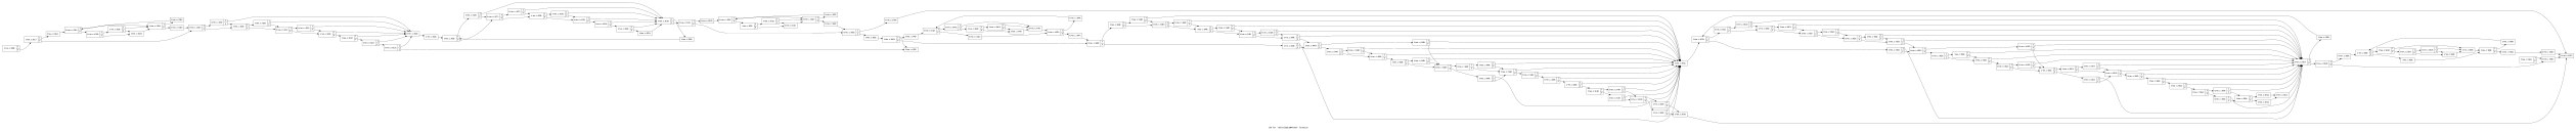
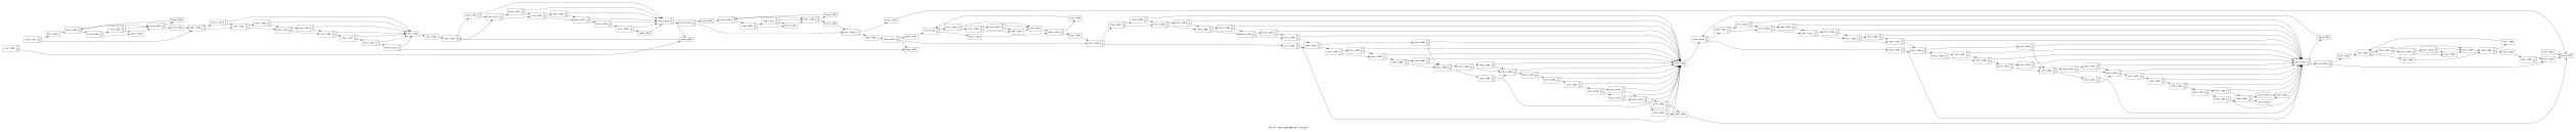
  digraph {
    fontname="Liberation Mono"
    label="CFG for 'xmlValidateNMToken' function"
    rankdir=LR
    node [fontname="Liberation Mono" shape=record]
    edge [fontname="Liberation Mono" tailport=s0]
    n1 [label="{tree.c:608:|{<s0>T|<s1>F}}"]
    n2 [label="{tree.c:617:|{<s0>T|<s1>F}}"]
    n3 [label="{tree.c:618:}"]
    n4 [label="{tree.c:619:|{<s0>T|<s1>F}}"]
    n5 [label="{tree.c:667:}"]
    n6 [label="{tree.c:618:|{<s0>T|<s1>F}}"]
    n7 [label="{tree.c:619:|{<s0>T|<s1>F}}"]
    n8 [label="{tree.c:620:|{<s0>T|<s1>F}}"]
    n9 [label="{tree.c:618:|{<s0>T|<s1>F}}"]
    n10 [label="{tree.c:618:|{<s0>T|<s1>F}}"]
    n11 [label="{tree.c:623:}"]
    n12 [label="{tree.c:620:|{<s0>T|<s1>F}}"]
    n13 [label="{tree.c:621:|{<s0>T|<s1>F}}"]
    n14 [label="{tree.c:618:}"]
    n15 [label="{tree.c:618:}"]
    n16 [label="{tree.c:618:|{<s0>T|<s1>F}}"]
    n17 [label="{tree.c:618:}"]
    n18 [label="{tree.c:626:}"]
    n19 [label="{tree.c:621:|{<s0>T|<s1>F}}"]
    n20 [label="{tree.c:622:|{<s0>T|<s1>F}}"]
    n21 [label="{tree.c:626:|{<s0>T|<s1>F}}"]
    n22 [label="{tree.c:622:|{<s0>T|<s1>F}}"]
    n23 [label="{tree.c:622:|{<s0>T|<s1>F}}"]
    n24 [label="{tree.c:622:|{<s0>T|<s1>F}}"]
    n25 [label="{tree.c:625:}"]
    n26 [label="{tree.c:640:|{<s0>T|<s1>F}}"]
    n27 [label="{tree.c:643:}"]
    n28 [label="{tree.c:648:|{<s0>T|<s1>F}}"]
    n29 [label="{tree.c:626:|{<s0>T|<s1>F}}"]
    n30 [label="{tree.c:627:|{<s0>T|<s1>F}}"]
    n31 [label="{tree.c:643:|{<s0>T|<s1>F}}"]
    n32 [label="{tree.c:648:|{<s0>T|<s1>F}}"]
    n33 [label="{tree.c:648:|{<s0>T|<s1>F}}"]
    n34 [label="{tree.c:626:|{<s0>T|<s1>F}}"]
    n35 [label="{tree.c:627:|{<s0>T|<s1>F}}"]
    n36 [label="{tree.c:628:|{<s0>T|<s1>F}}"]
    n37 [label="{tree.c:630:}"]
    n38 [label="{tree.c:631:|{<s0>T|<s1>F}}"]
    n39 [label="{tree.c:628:|{<s0>T|<s1>F}}"]
    n40 [label="{tree.c:629:|{<s0>T|<s1>F}}"]
    n41 [label="{tree.c:632:}"]
    n42 [label="{tree.c:633:|{<s0>T|<s1>F}}"]
    n43 [label="{tree.c:629:|{<s0>T|<s1>F}}"]
    n44 [label="{tree.c:629:|{<s0>T|<s1>F}}"]
    n45 [label="{tree.c:629:}"]
    n46 [label="{tree.c:632:|{<s0>T|<s1>F}}"]
    n47 [label="{tree.c:634:}"]
    n48 [label="{tree.c:633:}"]
    n49 [label="{tree.c:632:|{<s0>T|<s1>F}}"]
    n50 [label="{tree.c:632:|{<s0>T|<s1>F}}"]
    n51 [label="{tree.c:632:}"]
    n52 [label="{tree.c:632:}"]
    n53 [label="{tree.c:632:|{<s0>T|<s1>F}}"]
    n54 [label="{tree.c:632:}"]
    n55 [label="{tree.c:643:|{<s0>T|<s1>F}}"]
    n56 [label="{tree.c:643:}"]
    n57 [label="{tree.c:648:|{<s0>T|<s1>F}}"]
    n58 [label="{tree.c:648:|{<s0>T|<s1>F}}"]
    n59 [label="{tree.c:651:}"]
    n60 [label="{tree.c:648:|{<s0>T|<s1>F}}"]
    n61 [label="{tree.c:643:}"]
    n62 [label="{tree.c:643:|{<s0>T|<s1>F}}"]
    n63 [label="{tree.c:643:|{<s0>T|<s1>F}}"]
    n64 [label="{tree.c:643:|{<s0>T|<s1>F}}"]
    n65 [label="{tree.c:643:}"]
    n66 [label="{tree.c:644:}"]
    n67 [label="{tree.c:647:}"]
    n68 [label="{tree.c:648:|{<s0>T|<s1>F}}"]
    n69 [label="{tree.c:648:|{<s0>T|<s1>F}}"]
    n70 [label="{tree.c:653:|{<s0>T|<s1>F}}"]
    n71 [label="{tree.c:648:|{<s0>T|<s1>F}}"]
    n72 [label="{tree.c:648:|{<s0>T|<s1>F}}"]
    n73 [label="{tree.c:648:|{<s0>T|<s1>F}}"]
    n74 [label="{tree.c:648:|{<s0>T|<s1>F}}"]
    n75 [label="{tree.c:653:|{<s0>T|<s1>F}}"]
    n76 [label="{tree.c:653:|{<s0>T|<s1>F}}"]
    n77 [label="{tree.c:648:|{<s0>T|<s1>F}}"]
    n78 [label="{tree.c:648:|{<s0>T|<s1>F}}"]
    n79 [label="{tree.c:648:|{<s0>T|<s1>F}}"]
    n80 [label="{tree.c:648:|{<s0>T|<s1>F}}"]
    n81 [label="{tree.c:648:|{<s0>T|<s1>F}}"]
    n82 [label="{tree.c:648:|{<s0>T|<s1>F}}"]
    n83 [label="{tree.c:648:|{<s0>T|<s1>F}}"]
    n84 [label="{tree.c:648:|{<s0>T|<s1>F}}"]
    n85 [label="{tree.c:648:|{<s0>T|<s1>F}}"]
    n86 [label="{tree.c:648:|{<s0>T|<s1>F}}"]
    n87 [label="{tree.c:648:|{<s0>T|<s1>F}}"]
    n88 [label="{tree.c:648:|{<s0>T|<s1>F}}"]
    n89 [label="{tree.c:649:|{<s0>T|<s1>F}}"]
    n90 [label="{tree.c:649:|{<s0>T|<s1>F}}"]
    n91 [label="{tree.c:649:|{<s0>T|<s1>F}}"]
    n92 [label="{tree.c:649:|{<s0>T|<s1>F}}"]
    n93 [label="{tree.c:649:|{<s0>T|<s1>F}}"]
    n94 [label="{tree.c:649:|{<s0>T|<s1>F}}"]
    n95 [label="{tree.c:649:|{<s0>T|<s1>F}}"]
    n96 [label="{tree.c:649:|{<s0>T|<s1>F}}"]
    n97 [label="{tree.c:650:}"]
    n98 [label="{tree.c:653:|{<s0>T|<s1>F}}"]
    n99 [label="{tree.c:653:|{<s0>T|<s1>F}}"]
    n100 [label="{tree.c:653:|{<s0>T|<s1>F}}"]
    n101 [label="{tree.c:653:|{<s0>T|<s1>F}}"]
    n102 [label="{tree.c:653:|{<s0>T|<s1>F}}"]
    n103 [label="{tree.c:653:|{<s0>T|<s1>F}}"]
    n104 [label="{tree.c:655:}"]
    n105 [label="{tree.c:658:|{<s0>T|<s1>F}}"]
    n106 [label="{tree.c:653:|{<s0>T|<s1>F}}"]
    n107 [label="{tree.c:653:|{<s0>T|<s1>F}}"]
    n108 [label="{tree.c:653:|{<s0>T|<s1>F}}"]
    n109 [label="{tree.c:653:|{<s0>T|<s1>F}}"]
    n110 [label="{tree.c:659:}"]
    n111 [label="{tree.c:665:}"]
    n112 [label="{tree.c:653:|{<s0>T|<s1>F}}"]
    n113 [label="{tree.c:653:|{<s0>T|<s1>F}}"]
    n114 [label="{tree.c:653:|{<s0>T|<s1>F}}"]
    n115 [label="{tree.c:653:|{<s0>T|<s1>F}}"]
    n116 [label="{tree.c:653:|{<s0>T|<s1>F}}"]
    n117 [label="{tree.c:653:|{<s0>T|<s1>F}}"]
    n118 [label="{tree.c:653:|{<s0>T|<s1>F}}"]
    n119 [label="{tree.c:653:|{<s0>T|<s1>F}}"]
    n120 [label="{tree.c:653:|{<s0>T|<s1>F}}"]
    n121 [label="{tree.c:653:|{<s0>T|<s1>F}}"]
    n122 [label="{tree.c:653:|{<s0>T|<s1>F}}"]
    n123 [label="{tree.c:653:|{<s0>T|<s1>F}}"]
    n124 [label="{tree.c:654:|{<s0>T|<s1>F}}"]
    n125 [label="{tree.c:654:|{<s0>T|<s1>F}}"]
    n126 [label="{tree.c:654:|{<s0>T|<s1>F}}"]
    n127 [label="{tree.c:654:|{<s0>T|<s1>F}}"]
    n128 [label="{tree.c:654:|{<s0>T|<s1>F}}"]
    n129 [label="{tree.c:654:|{<s0>T|<s1>F}}"]
    n130 [label="{tree.c:654:}"]
    n131 [label="{tree.c:654:}"]
    n132 [label="{tree.c:654:}"]
    n133 [label="{tree.c:659:|{<s0>T|<s1>F}}"]
    n134 [label="{tree.c:664:|{<s0>T|<s1>F}}"]
    n135 [label="{tree.c:659:|{<s0>T|<s1>F}}"]
    n136 [label="{tree.c:659:}"]
    n137 [label="{tree.c:666:}"]
    n138 [label="{tree.c:659:}"]
    n139 [label="{tree.c:659:|{<s0>T|<s1>F}}"]
    n140 [label="{tree.c:659:|{<s0>T|<s1>F}}"]
    n141 [label="{tree.c:659:|{<s0>T|<s1>F}}"]
    n142 [label="{tree.c:659:}"]
    n143 [label="{tree.c:660:}"]
    n144 [label="{tree.c:663:}"]
-   n1 -> n2 [tailport=s1]
+   n1 -> n37 [tailport=s1]
    n2 -> n3
    n2 -> n4 [tailport=s1]
    n3 -> n6
    n4 -> n7
    n4 -> n8 [tailport=s1]
    n6 -> n9
    n6 -> n10 [tailport=s1]
    n7 -> n8 [tailport=s1]
    n7 -> n11
    n8 -> n12
    n8 -> n13 [tailport=s1]
    n9 -> n14
    n9 -> n15 [tailport=s1]
    n10 -> n16
    n10 -> n17 [tailport=s1]
    n11 -> n18
    n12 -> n11
    n12 -> n13 [tailport=s1]
    n13 -> n19
    n13 -> n20 [tailport=s1]
    n14 -> n6
    n15 -> n4
    n16 -> n9
    n16 -> n17 [tailport=s1]
    n17 -> n9
    n18 -> n21
    n19 -> n11
    n19 -> n20 [tailport=s1]
    n20 -> n11
    n20 -> n22 [tailport=s1]
    n21 -> n29
    n21 -> n30 [tailport=s1]
    n22 -> n11
    n22 -> n23 [tailport=s1]
    n23 -> n11
    n23 -> n24 [tailport=s1]
    n24 -> n11
    n24 -> n25 [tailport=s1]
    n26 -> n25
    n26 -> n27
    n26 -> n28 [tailport=s1]
    n27 -> n31
    n28 -> n32
    n28 -> n33 [tailport=s1]
    n29 -> n30 [tailport=s1]
    n29 -> n34
    n30 -> n35
    n30 -> n36 [tailport=s1]
    n31 -> n55
    n31 -> n56 [tailport=s1]
    n32 -> n57
    n32 -> n58 [tailport=s1]
    n33 -> n59
    n33 -> n60 [tailport=s1]
    n34 -> n37
    n34 -> n38 [tailport=s1]
    n35 -> n34
    n35 -> n36 [tailport=s1]
    n36 -> n39
    n36 -> n40 [tailport=s1]
    n37 -> n21
    n38 -> n41
    n38 -> n42 [tailport=s1]
    n39 -> n34
    n39 -> n40 [tailport=s1]
    n40 -> n34
    n40 -> n43 [tailport=s1]
    n41 -> n46
    n42 -> n47
    n42 -> n48 [tailport=s1]
    n43 -> n34
    n43 -> n44 [tailport=s1]
    n44 -> n34
    n44 -> n45 [tailport=s1]
    n45 -> n34
    n46 -> n49
    n46 -> n50 [tailport=s1]
    n47 -> n5
    n48 -> n26
    n49 -> n51
    n49 -> n52 [tailport=s1]
    n50 -> n53
    n50 -> n54 [tailport=s1]
    n51 -> n46
    n52 -> n42
    n53 -> n49
    n53 -> n54 [tailport=s1]
    n54 -> n49
    n55 -> n61
    n55 -> n62 [tailport=s1]
    n56 -> n63
    n57 -> n58 [tailport=s1]
    n57 -> n59
    n58 -> n68
    n58 -> n69 [tailport=s1]
    n59 -> n70
    n60 -> n71
    n60 -> n72 [tailport=s1]
    n61 -> n63
    n62 -> n64
    n62 -> n65 [tailport=s1]
    n63 -> n66
    n63 -> n67 [tailport=s1]
    n64 -> n61
    n64 -> n65 [tailport=s1]
    n65 -> n61
    n66 -> n31
    n67 -> n28
    n68 -> n59
    n68 -> n69 [tailport=s1]
    n69 -> n73
    n69 -> n74 [tailport=s1]
    n70 -> n75
    n70 -> n76 [tailport=s1]
    n71 -> n59
    n71 -> n79 [tailport=s1]
    n72 -> n80
    n72 -> n81 [tailport=s1]
    n73 -> n59
    n73 -> n74 [tailport=s1]
    n74 -> n77
    n74 -> n78 [tailport=s1]
    n75 -> n98
    n75 -> n99 [tailport=s1]
    n76 -> n100
    n76 -> n101 [tailport=s1]
    n77 -> n59
    n77 -> n78 [tailport=s1]
    n78 -> n59
    n78 -> n60 [tailport=s1]
    n79 -> n82
    n79 -> n83 [tailport=s1]
    n80 -> n59
    n80 -> n81 [tailport=s1]
    n81 -> n59
    n81 -> n84 [tailport=s1]
    n82 -> n85
    n82 -> n86 [tailport=s1]
    n83 -> n59
    n83 -> n86 [tailport=s1]
    n84 -> n79 [tailport=s1]
    n84 -> n87
    n85 -> n59
    n85 -> n86 [tailport=s1]
    n86 -> n59
    n86 -> n88 [tailport=s1]
    n87 -> n59
    n87 -> n79 [tailport=s1]
    n88 -> n59
    n88 -> n89 [tailport=s1]
    n89 -> n59
    n89 -> n90 [tailport=s1]
    n90 -> n59
    n90 -> n91 [tailport=s1]
    n91 -> n92
    n91 -> n93 [tailport=s1]
    n92 -> n59
    n92 -> n94 [tailport=s1]
    n93 -> n59
    n93 -> n94 [tailport=s1]
    n94 -> n95
    n94 -> n96 [tailport=s1]
    n95 -> n59
    n95 -> n97 [tailport=s1]
    n96 -> n59
    n96 -> n97 [tailport=s1]
    n97 -> n5
    n98 -> n99 [tailport=s1]
    n98 -> n100
    n99 -> n102
    n99 -> n103 [tailport=s1]
    n100 -> n104
    n100 -> n105 [tailport=s1]
    n101 -> n106
    n101 -> n107 [tailport=s1]
    n102 -> n100
    n102 -> n103 [tailport=s1]
    n103 -> n108
    n103 -> n109 [tailport=s1]
    n104 -> n70
    n105 -> n110
    n105 -> n111 [tailport=s1]
    n106 -> n100
    n106 -> n114 [tailport=s1]
    n107 -> n115
    n107 -> n116 [tailport=s1]
    n108 -> n100
    n108 -> n109 [tailport=s1]
    n109 -> n112
    n109 -> n113 [tailport=s1]
    n110 -> n133
    n111 -> n5
    n112 -> n100
    n112 -> n113 [tailport=s1]
    n113 -> n100
    n113 -> n101 [tailport=s1]
    n114 -> n117
    n114 -> n118 [tailport=s1]
    n115 -> n100
    n115 -> n116 [tailport=s1]
    n116 -> n100
    n116 -> n119 [tailport=s1]
    n117 -> n120
    n117 -> n121 [tailport=s1]
    n118 -> n100
    n118 -> n121 [tailport=s1]
    n119 -> n114 [tailport=s1]
    n119 -> n122
    n120 -> n100
    n120 -> n121 [tailport=s1]
    n121 -> n100
    n121 -> n123 [tailport=s1]
    n122 -> n100
    n122 -> n114 [tailport=s1]
    n123 -> n100
    n123 -> n124 [tailport=s1]
    n124 -> n100
    n124 -> n125 [tailport=s1]
    n125 -> n100
    n125 -> n126 [tailport=s1]
    n126 -> n127
    n126 -> n128 [tailport=s1]
    n127 -> n100
    n127 -> n129 [tailport=s1]
    n128 -> n100
    n128 -> n129 [tailport=s1]
    n129 -> n130
    n129 -> n131 [tailport=s1]
    n130 -> n132
    n131 -> n132
    n132 -> n100
    n133 -> n135
    n133 -> n136 [tailport=s1]
    n134 -> n111
    n135 -> n138
    n135 -> n139 [tailport=s1]
    n136 -> n140
    n137 -> n5
    n138 -> n140
    n139 -> n141
    n139 -> n142 [tailport=s1]
    n140 -> n143
    n140 -> n144 [tailport=s1]
    n141 -> n138
    n141 -> n142 [tailport=s1]
    n142 -> n138
    n143 -> n133
-   n144 -> n137
+   n144 -> n134
  }
